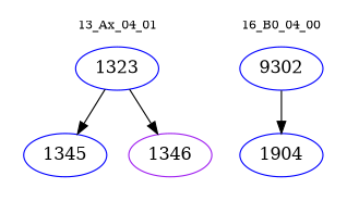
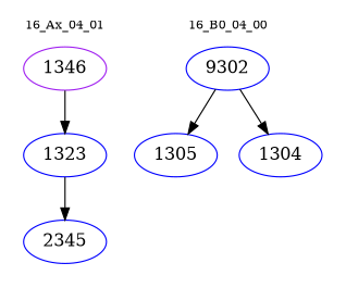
  digraph {
    node [color=blue]
    edge [color=black]
    n1 [label=1323]
-   n2 [label=1345]
+   n2 [label=2345]
    n3 [color=purple label=1346]
    n4 [label=9302]
-   n6 [label=1904]
+   n5 [label=1305]
+   n6 [label=1304]
    subgraph cluster_1 {
      color=white
      fontsize=10
-     label="13_Ax_04_01"
+     label="16_Ax_04_01"
      n1
      n2
      n3
    }
    subgraph cluster_2 {
      color=white
      fontsize=10
      label="16_B0_04_00"
      n4
+     n5
      n6
    }
    n1 -> n2
-   n1 -> n3
+   n3 -> n1
+   n4 -> n5
    n4 -> n6
  }
